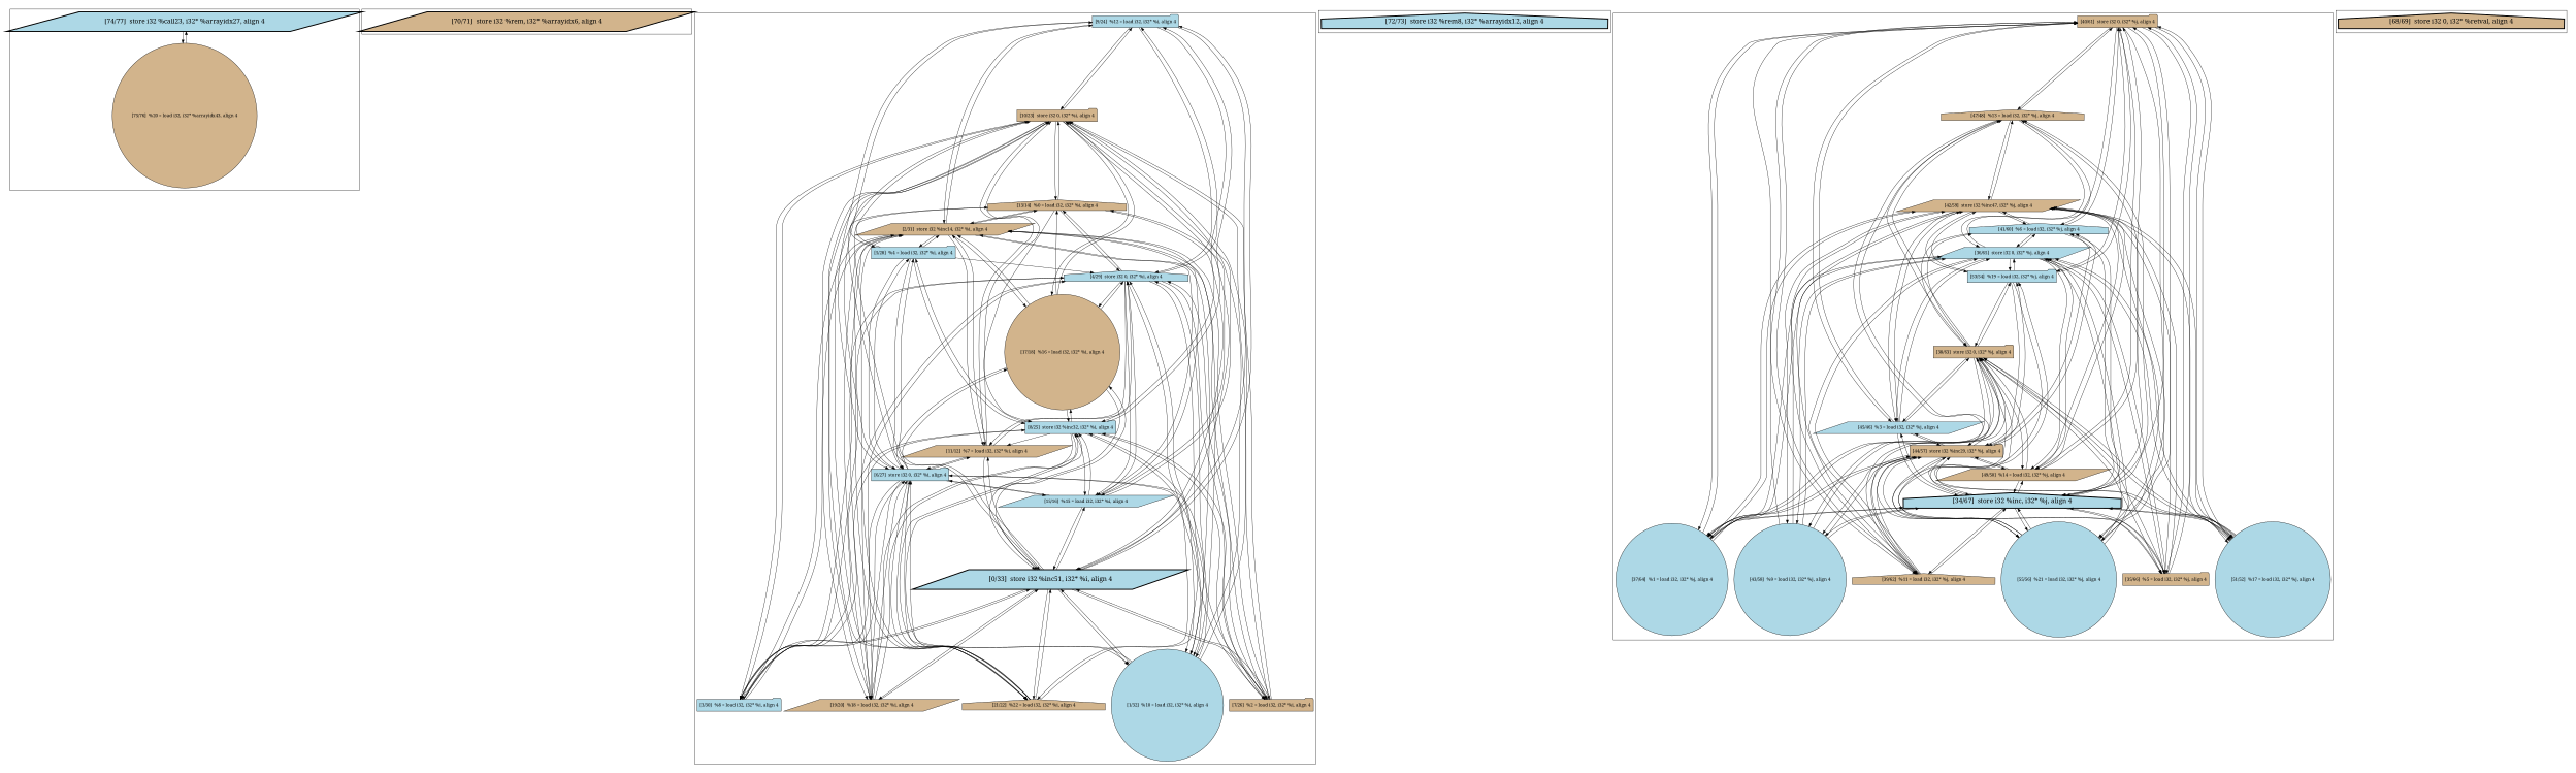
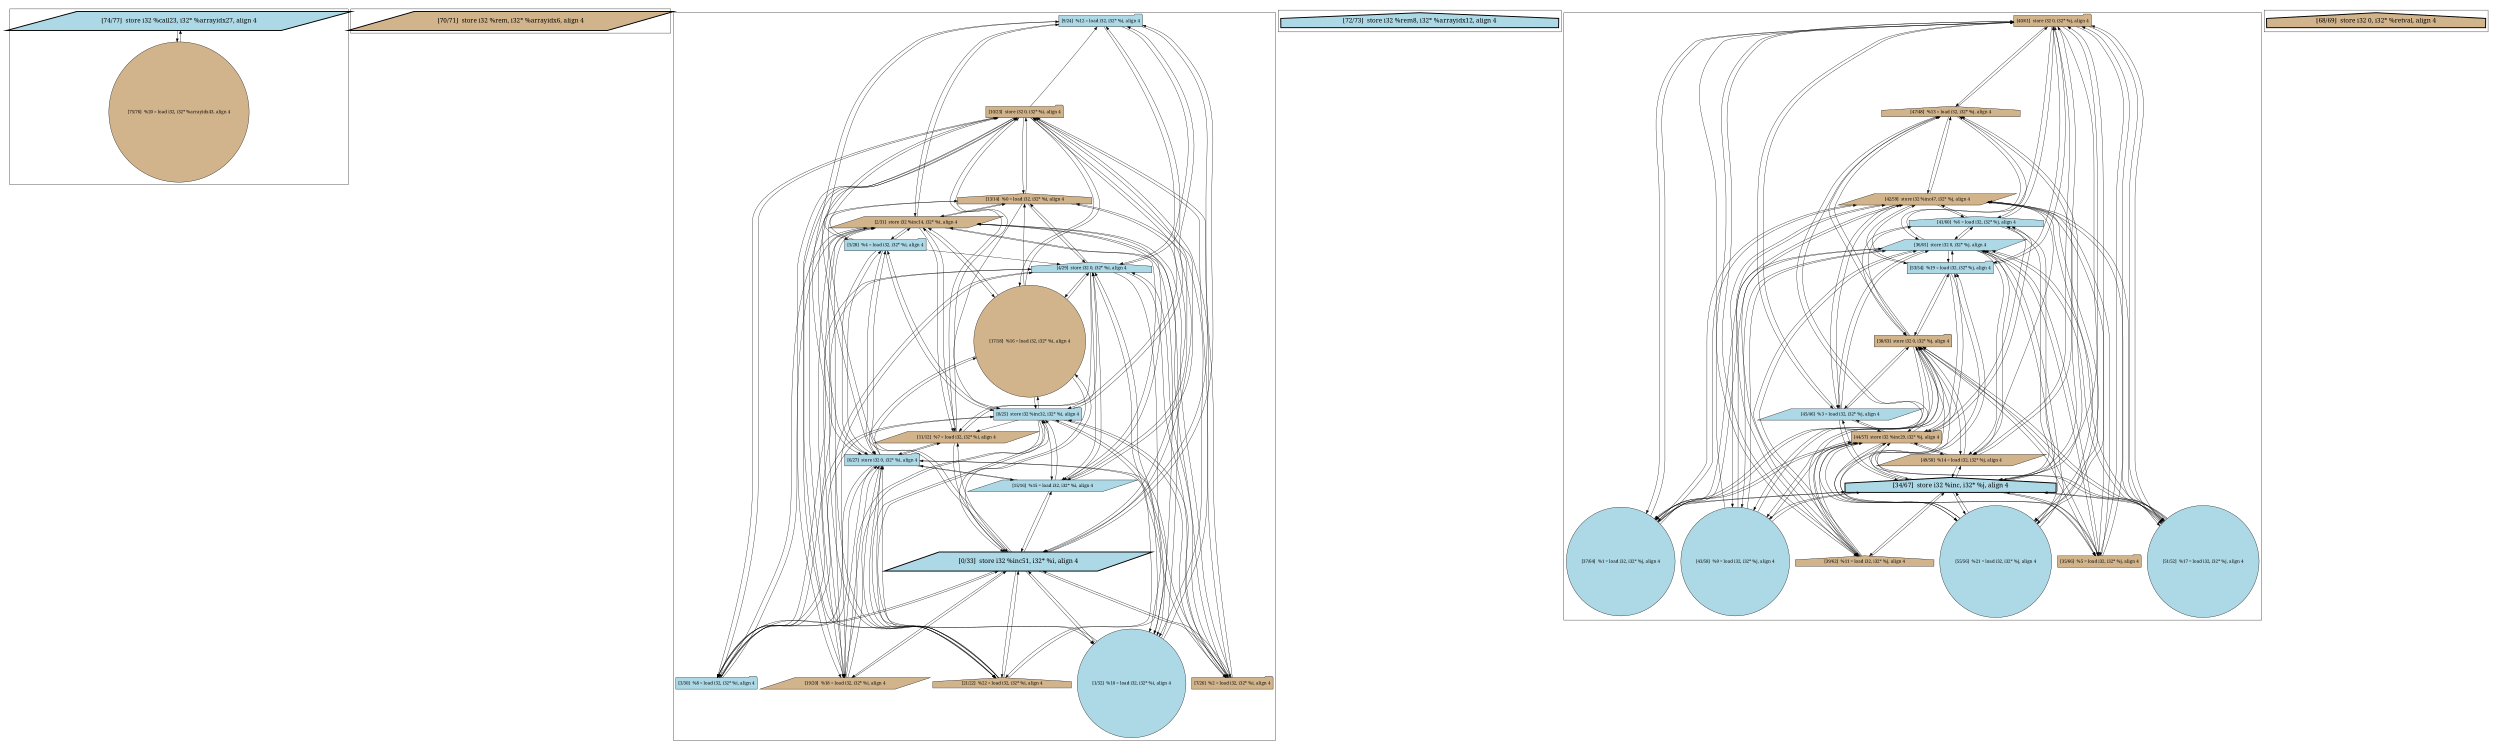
  digraph {
    fontname="Noto Serif"
    node [fillcolor=lightblue fontname="Noto Serif" shape=folder style=filled]
    edge [fontname="Noto Serif"]
    n1 [fontsize=20 label="[74/77]  store i32 %call23, i32* %arrayidx27, align 4" penwidth=3.0 shape=parallelogram]
    n2 [fillcolor=tan label="[75/76]  %20 = load i32, i32* %arrayidx43, align 4" shape=circle]
    n3 [fillcolor=tan fontsize=20 label="[70/71]  store i32 %rem, i32* %arrayidx6, align 4" penwidth=3.0 shape=parallelogram]
    n4 [label="[9/24]  %12 = load i32, i32* %i, align 4"]
    n5 [fillcolor=tan label="[10/23]  store i32 0, i32* %i, align 4"]
    n6 [label="[1/32]  %10 = load i32, i32* %i, align 4" shape=circle]
    n7 [fontsize=20 label="[0/33]  store i32 %inc51, i32* %i, align 4" penwidth=3.0 shape=parallelogram]
    n8 [fillcolor=tan label="[7/26]  %2 = load i32, i32* %i, align 4"]
    n9 [label="[6/27]  store i32 0, i32* %i, align 4"]
    n10 [fillcolor=tan label="[19/20]  %18 = load i32, i32* %i, align 4" shape=parallelogram]
    n11 [label="[8/25]  store i32 %inc32, i32* %i, align 4"]
    n12 [label="[3/30]  %8 = load i32, i32* %i, align 4"]
    n13 [label="[4/29]  store i32 0, i32* %i, align 4" shape=house]
    n14 [fillcolor=tan label="[21/22]  %22 = load i32, i32* %i, align 4" shape=house]
    n15 [label="[15/16]  %15 = load i32, i32* %i, align 4" shape=parallelogram]
    n16 [fillcolor=tan label="[2/31]  store i32 %inc14, i32* %i, align 4" shape=parallelogram]
    n17 [fillcolor=tan label="[11/12]  %7 = load i32, i32* %i, align 4" shape=parallelogram]
    n18 [fillcolor=tan label="[17/18]  %16 = load i32, i32* %i, align 4" shape=circle]
    n19 [label="[5/28]  %4 = load i32, i32* %i, align 4"]
    n20 [fillcolor=tan label="[13/14]  %0 = load i32, i32* %i, align 4" shape=house]
    n21 [fontsize=20 label="[72/73]  store i32 %rem8, i32* %arrayidx12, align 4" penwidth=3.0 shape=house]
    n22 [fillcolor=tan label="[40/61]  store i32 0, i32* %j, align 4"]
    n23 [fillcolor=tan label="[47/48]  %13 = load i32, i32* %j, align 4" shape=house]
    n24 [label="[37/64]  %1 = load i32, i32* %j, align 4" shape=circle]
    n25 [fontsize=20 label="[34/67]  store i32 %inc, i32* %j, align 4" penwidth=3.0 shape=house]
    n26 [fillcolor=tan label="[39/62]  %11 = load i32, i32* %j, align 4" shape=house]
    n27 [label="[43/58]  %9 = load i32, i32* %j, align 4" shape=circle]
    n28 [fillcolor=tan label="[44/57]  store i32 %inc29, i32* %j, align 4"]
    n29 [label="[55/56]  %21 = load i32, i32* %j, align 4" shape=circle]
    n30 [fillcolor=tan label="[38/63]  store i32 0, i32* %j, align 4"]
    n31 [label="[51/52]  %17 = load i32, i32* %j, align 4" shape=circle]
    n32 [label="[36/65]  store i32 0, i32* %j, align 4" shape=parallelogram]
    n33 [fillcolor=tan label="[35/66]  %5 = load i32, i32* %j, align 4"]
    n34 [fillcolor=tan label="[49/50]  %14 = load i32, i32* %j, align 4" shape=parallelogram]
    n35 [label="[45/46]  %3 = load i32, i32* %j, align 4" shape=parallelogram]
    n36 [fillcolor=tan label="[42/59]  store i32 %inc47, i32* %j, align 4" shape=parallelogram]
    n37 [label="[53/54]  %19 = load i32, i32* %j, align 4"]
    n38 [label="[41/60]  %6 = load i32, i32* %j, align 4" shape=house]
    n39 [fillcolor=tan fontsize=20 label="[68/69]  store i32 0, i32* %retval, align 4" penwidth=3.0 shape=house]
    subgraph cluster_1 {
      n1
      n2
    }
    subgraph cluster_2 {
      n3
    }
    subgraph cluster_3 {
      n4
      n5
      n6
      n7
      n8
      n9
      n10
      n11
      n12
      n13
      n14
      n15
      n16
      n17
      n18
      n19
      n20
    }
    subgraph cluster_4 {
      n21
    }
    subgraph cluster_5 {
      n22
      n23
      n24
      n25
      n26
      n27
      n28
      n29
      n30
      n31
      n32
      n33
      n34
      n35
      n36
      n37
      n38
    }
    subgraph cluster_6 {
      n39
    }
    n1 -> n2
    n2 -> n1
-   n4 -> n5
    n4 -> n7
    n4 -> n9
    n4 -> n11
    n4 -> n13
    n4 -> n16
    n5 -> n4
    n5 -> n6
    n5 -> n8
    n5 -> n10
    n5 -> n12
    n5 -> n14
    n5 -> n15
    n5 -> n17
    n5 -> n18
    n5 -> n19
    n5 -> n20
    n6 -> n5
    n6 -> n7
    n6 -> n9
    n6 -> n11
-   n6 -> n13
    n6 -> n16
    n7 -> n4
    n7 -> n6
    n7 -> n8
    n7 -> n10
    n7 -> n12
    n7 -> n14
    n7 -> n15
    n7 -> n17
    n7 -> n18
    n7 -> n19
    n7 -> n20
    n8 -> n5
    n8 -> n7
    n8 -> n9
    n8 -> n11
    n8 -> n13
    n8 -> n16
    n9 -> n4
    n9 -> n6
    n9 -> n8
    n9 -> n10
    n9 -> n12
    n9 -> n14
    n9 -> n15
    n9 -> n17
    n9 -> n18
    n9 -> n19
    n9 -> n20
    n10 -> n5
    n10 -> n7
    n10 -> n9
    n10 -> n11
    n10 -> n13
    n10 -> n16
    n11 -> n4
    n11 -> n6
    n11 -> n8
    n11 -> n10
    n11 -> n12
    n11 -> n14
    n11 -> n15
    n11 -> n17
    n11 -> n18
    n11 -> n19
    n12 -> n5
    n12 -> n7
    n12 -> n9
    n12 -> n11
    n12 -> n13
    n12 -> n16
    n13 -> n4
    n13 -> n6
    n13 -> n8
    n13 -> n10
    n13 -> n12
    n13 -> n14
    n13 -> n15
    n13 -> n17
    n13 -> n18
    n13 -> n20
    n14 -> n5
    n14 -> n7
    n14 -> n9
    n14 -> n11
    n14 -> n13
    n14 -> n16
    n15 -> n5
    n15 -> n7
    n15 -> n9
    n15 -> n11
    n15 -> n13
    n15 -> n16
    n16 -> n4
    n16 -> n6
    n16 -> n8
    n16 -> n10
    n16 -> n12
    n16 -> n14
    n16 -> n15
    n16 -> n17
    n16 -> n18
    n16 -> n19
    n16 -> n20
    n17 -> n5
    n17 -> n7
    n17 -> n9
    n17 -> n13
    n17 -> n16
    n18 -> n5
    n18 -> n7
    n18 -> n9
    n18 -> n11
    n18 -> n13
    n18 -> n16
    n18 -> n20
    n19 -> n5
    n19 -> n7
    n19 -> n9
    n19 -> n11
    n19 -> n13
    n19 -> n16
    n20 -> n5
    n20 -> n7
    n20 -> n9
    n20 -> n11
    n20 -> n13
    n20 -> n16
    n22 -> n23
    n22 -> n24
    n22 -> n25
    n22 -> n26
    n22 -> n29
    n22 -> n31
    n22 -> n33
    n22 -> n34
    n22 -> n35
    n22 -> n37
    n22 -> n38
    n23 -> n22
    n23 -> n25
    n23 -> n28
    n23 -> n30
    n23 -> n32
    n23 -> n36
    n24 -> n22
    n24 -> n25
    n24 -> n28
    n24 -> n30
    n24 -> n32
    n24 -> n36
    n25 -> n23
    n25 -> n24
    n25 -> n26
    n25 -> n27
    n25 -> n29
    n25 -> n31
    n25 -> n33
    n25 -> n34
    n25 -> n35
    n25 -> n37
    n25 -> n38
    n26 -> n22
    n26 -> n25
    n26 -> n28
    n26 -> n30
    n26 -> n32
    n26 -> n36
    n27 -> n22
    n27 -> n25
    n27 -> n28
    n27 -> n30
    n27 -> n32
    n27 -> n36
    n28 -> n23
    n28 -> n24
    n28 -> n26
    n28 -> n27
    n28 -> n29
    n28 -> n31
    n28 -> n33
    n28 -> n34
    n28 -> n35
    n28 -> n37
    n28 -> n38
    n29 -> n22
    n29 -> n25
    n29 -> n28
    n29 -> n30
    n29 -> n32
    n29 -> n36
    n30 -> n23
    n30 -> n24
    n30 -> n26
    n30 -> n27
    n30 -> n29
    n30 -> n31
    n30 -> n33
    n30 -> n34
    n30 -> n35
    n30 -> n37
    n30 -> n38
    n31 -> n22
    n31 -> n25
    n31 -> n28
    n31 -> n30
    n31 -> n32
    n31 -> n36
    n32 -> n23
    n32 -> n24
    n32 -> n26
    n32 -> n27
    n32 -> n29
    n32 -> n31
    n32 -> n33
    n32 -> n34
    n32 -> n35
    n32 -> n37
    n32 -> n38
    n33 -> n22
    n33 -> n25
    n33 -> n28
    n33 -> n30
    n33 -> n32
    n33 -> n36
    n34 -> n22
    n34 -> n25
    n34 -> n28
    n34 -> n30
    n34 -> n32
-   n34 -> n36
    n35 -> n22
    n35 -> n25
    n35 -> n28
    n35 -> n30
    n35 -> n32
    n35 -> n36
    n36 -> n23
    n36 -> n24
    n36 -> n26
    n36 -> n27
    n36 -> n29
    n36 -> n31
    n36 -> n33
    n36 -> n34
    n36 -> n35
    n36 -> n37
    n36 -> n38
    n37 -> n22
    n37 -> n25
    n37 -> n28
    n37 -> n30
    n37 -> n32
    n37 -> n36
    n38 -> n22
    n38 -> n25
    n38 -> n28
    n38 -> n30
    n38 -> n32
    n38 -> n36
  }
